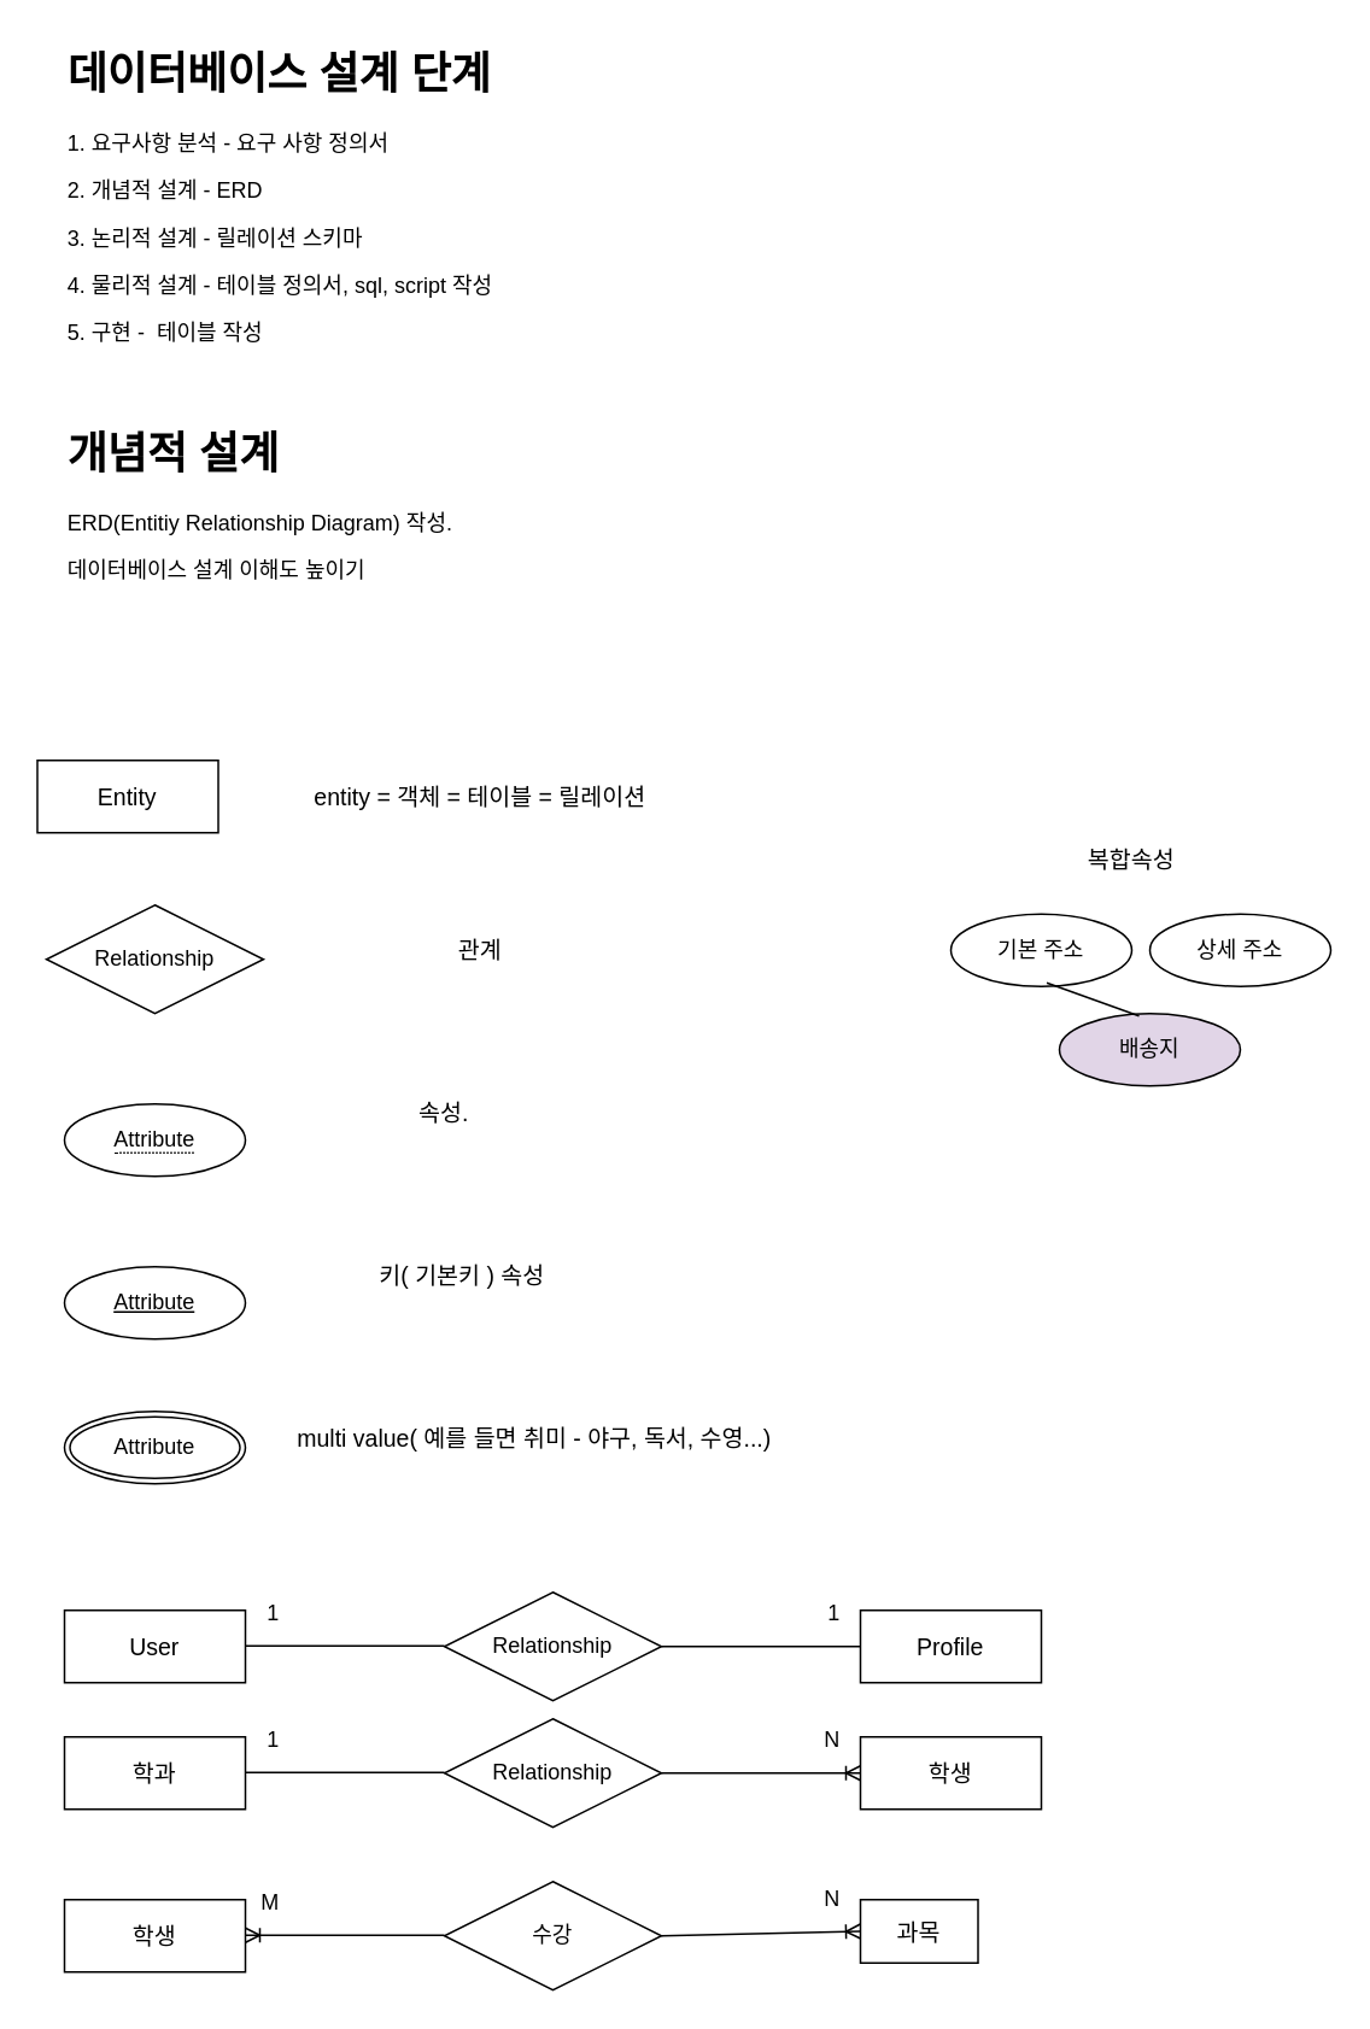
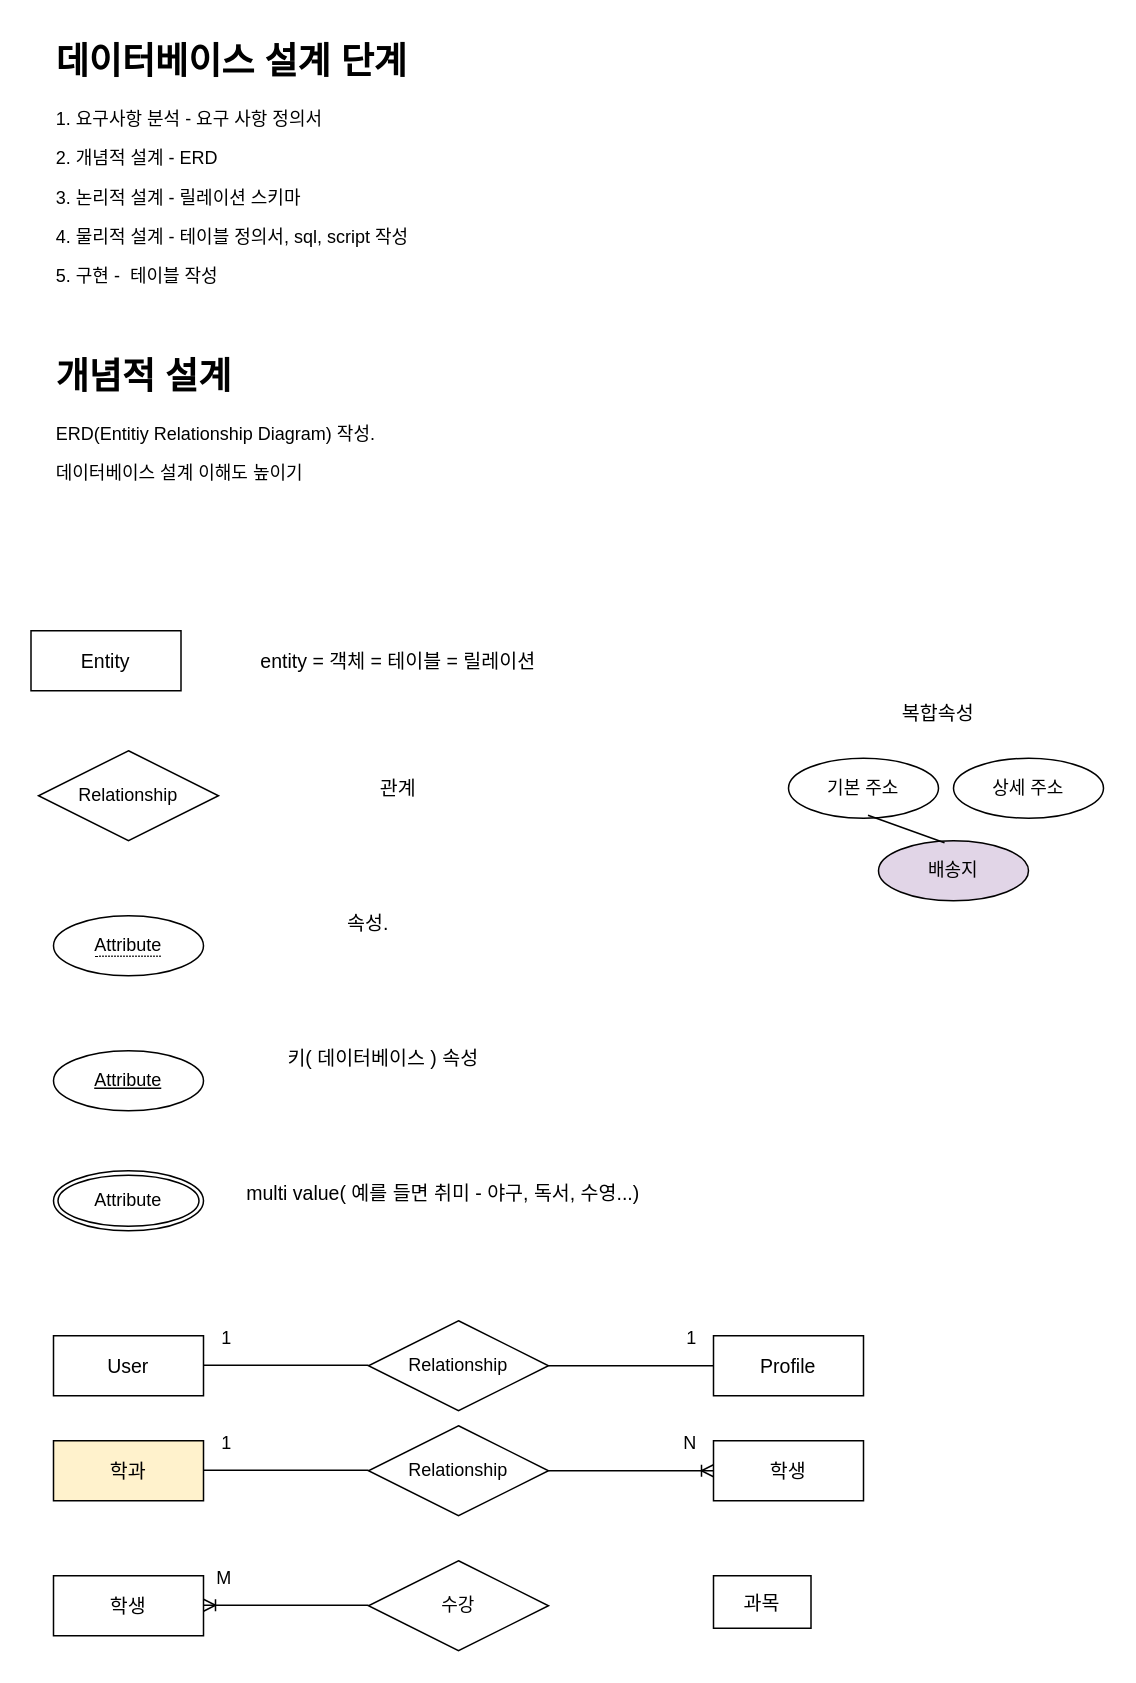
  <mxCell id="0" />
  <mxCell id="1" parent="0" />
  <mxCell id="2" value="&lt;h1 style=&quot;margin-top: 0px;&quot;&gt;개념적 설계&lt;/h1&gt;&lt;p&gt;ERD(Entitiy Relationship Diagram) 작성.&lt;/p&gt;&lt;p&gt;&lt;span style=&quot;background-color: transparent;&quot;&gt;데이터베이스 설계 이해도 높이기&lt;/span&gt;&lt;/p&gt;&lt;p&gt;&lt;br&gt;&lt;/p&gt;" style="text;html=1;whiteSpace=wrap;overflow=hidden;rounded=0;" parent="1" vertex="1"><mxGeometry x="35" y="230" width="340" height="120" as="geometry" /></mxCell>
  <mxCell id="3" value="&lt;h1 style=&quot;margin-top: 0px;&quot;&gt;데이터베이스 설계 단계&lt;/h1&gt;&lt;p&gt;1. 요구사항 분석 - 요구 사항 정의서&lt;/p&gt;&lt;p&gt;2. 개념적 설계 - ERD&lt;/p&gt;&lt;p&gt;3. 논리적 설계 - 릴레이션 스키마&lt;/p&gt;&lt;p&gt;4. 물리적 설계 - 테이블 정의서, sql, script 작성&lt;/p&gt;&lt;p&gt;5. 구현 -&amp;nbsp; 테이블 작성&lt;/p&gt;&lt;p&gt;&lt;br&gt;&lt;/p&gt;" style="text;html=1;whiteSpace=wrap;overflow=hidden;rounded=0;" parent="1" vertex="1"><mxGeometry x="35" y="20" width="340" height="190" as="geometry" /></mxCell>
  <mxCell id="4" value="&lt;font style=&quot;font-size: 13px;&quot;&gt;Entity&lt;/font&gt;" style="whiteSpace=wrap;html=1;align=center;" parent="1" vertex="1"><mxGeometry x="20" y="420" width="100" height="40" as="geometry" /></mxCell>
  <mxCell id="5" value="&lt;font style=&quot;font-size: 13px;&quot;&gt;entity = 객체 = 테이블 = 릴레이션&lt;/font&gt;" style="text;html=1;align=center;verticalAlign=middle;whiteSpace=wrap;rounded=0;" parent="1" vertex="1"><mxGeometry x="155" y="425" width="220" height="30" as="geometry" /></mxCell>
  <mxCell id="6" value="Relationship" style="shape=rhombus;perimeter=rhombusPerimeter;whiteSpace=wrap;html=1;align=center;" parent="1" vertex="1"><mxGeometry x="25" y="500" width="120" height="60" as="geometry" /></mxCell>
  <mxCell id="7" value="&lt;font style=&quot;font-size: 13px;&quot;&gt;관계&lt;/font&gt;" style="text;html=1;align=center;verticalAlign=middle;whiteSpace=wrap;rounded=0;" parent="1" vertex="1"><mxGeometry x="155" y="510" width="220" height="30" as="geometry" /></mxCell>
  <mxCell id="8" value="&lt;span style=&quot;border-bottom: 1px dotted&quot;&gt;Attribute&lt;/span&gt;" style="ellipse;whiteSpace=wrap;html=1;align=center;" parent="1" vertex="1"><mxGeometry x="35" y="610" width="100" height="40" as="geometry" /></mxCell>
  <mxCell id="9" value="&lt;span style=&quot;font-size: 13px;&quot;&gt;속성.&lt;/span&gt;" style="text;html=1;align=center;verticalAlign=middle;whiteSpace=wrap;rounded=0;" parent="1" vertex="1"><mxGeometry x="135" y="600" width="220" height="30" as="geometry" /></mxCell>
  <mxCell id="10" value="Attribute" style="ellipse;whiteSpace=wrap;html=1;align=center;fontStyle=4;" parent="1" vertex="1"><mxGeometry x="35" y="700" width="100" height="40" as="geometry" /></mxCell>
- <mxCell id="11" value="&lt;span style=&quot;font-size: 13px;&quot;&gt;키( 기본키 ) 속성&lt;/span&gt;" style="text;html=1;align=center;verticalAlign=middle;whiteSpace=wrap;rounded=0;" parent="1" vertex="1"><mxGeometry x="145" y="690" width="220" height="30" as="geometry" /></mxCell>
+ <mxCell id="11" value="&lt;span style=&quot;font-size: 13px;&quot;&gt;키( 데이터베이스 ) 속성&lt;/span&gt;" style="text;html=1;align=center;verticalAlign=middle;whiteSpace=wrap;rounded=0;" parent="1" vertex="1"><mxGeometry x="145" y="690" width="220" height="30" as="geometry" /></mxCell>
  <mxCell id="12" value="Attribute" style="ellipse;shape=doubleEllipse;margin=3;whiteSpace=wrap;html=1;align=center;" parent="1" vertex="1"><mxGeometry x="35" y="780" width="100" height="40" as="geometry" /></mxCell>
  <mxCell id="13" value="&lt;span style=&quot;font-size: 13px;&quot;&gt;multi value( 예를 들면 취미 - 야구, 독서, 수영...)&lt;/span&gt;" style="text;html=1;align=center;verticalAlign=middle;whiteSpace=wrap;rounded=0;" parent="1" vertex="1"><mxGeometry x="155" y="780" width="280" height="30" as="geometry" /></mxCell>
  <mxCell id="14" value="Relationship" style="shape=rhombus;perimeter=rhombusPerimeter;whiteSpace=wrap;html=1;align=center;" parent="1" vertex="1"><mxGeometry x="245" y="880" width="120" height="60" as="geometry" /></mxCell>
  <mxCell id="15" value="&lt;span style=&quot;font-size: 13px;&quot;&gt;User&lt;/span&gt;" style="whiteSpace=wrap;html=1;align=center;" parent="1" vertex="1"><mxGeometry x="35" y="890" width="100" height="40" as="geometry" /></mxCell>
  <mxCell id="16" value="&lt;font style=&quot;font-size: 13px;&quot;&gt;Profile&lt;/font&gt;" style="whiteSpace=wrap;html=1;align=center;" parent="1" vertex="1"><mxGeometry x="475" y="890" width="100" height="40" as="geometry" /></mxCell>
  <mxCell id="17" value="" style="endArrow=none;html=1;rounded=0;entryX=0;entryY=0.5;entryDx=0;entryDy=0;exitX=1;exitY=0.5;exitDx=0;exitDy=0;" parent="1" source="14" target="16" edge="1"><mxGeometry relative="1" as="geometry"><mxPoint x="305" y="990" as="sourcePoint" /><mxPoint x="465" y="990" as="targetPoint" /></mxGeometry></mxCell>
  <mxCell id="18" value="1" style="resizable=0;html=1;whiteSpace=wrap;align=right;verticalAlign=bottom;" parent="17" connectable="0" vertex="1"><mxGeometry x="1" relative="1" as="geometry"><mxPoint x="-10" y="-10" as="offset" /></mxGeometry></mxCell>
  <mxCell id="19" value="" style="endArrow=none;html=1;rounded=0;entryX=0;entryY=0.5;entryDx=0;entryDy=0;exitX=1;exitY=0.5;exitDx=0;exitDy=0;" parent="1" edge="1"><mxGeometry relative="1" as="geometry"><mxPoint x="135" y="909.66" as="sourcePoint" /><mxPoint x="245" y="909.66" as="targetPoint" /></mxGeometry></mxCell>
  <mxCell id="20" value="1" style="resizable=0;html=1;whiteSpace=wrap;align=right;verticalAlign=bottom;" parent="19" connectable="0" vertex="1"><mxGeometry x="1" relative="1" as="geometry"><mxPoint x="-90" y="-10" as="offset" /></mxGeometry></mxCell>
  <mxCell id="21" value="Relationship" style="shape=rhombus;perimeter=rhombusPerimeter;whiteSpace=wrap;html=1;align=center;" parent="1" vertex="1"><mxGeometry x="245" y="950" width="120" height="60" as="geometry" /></mxCell>
- <mxCell id="22" value="&lt;span style=&quot;font-size: 13px;&quot;&gt;학과&lt;/span&gt;" style="whiteSpace=wrap;html=1;align=center;" parent="1" vertex="1"><mxGeometry x="35" y="960" width="100" height="40" as="geometry" /></mxCell>
+ <mxCell id="22" value="&lt;span style=&quot;font-size: 13px;&quot;&gt;학과&lt;/span&gt;" style="whiteSpace=wrap;html=1;align=center;fillColor=#fff2cc;" parent="1" vertex="1"><mxGeometry x="35" y="960" width="100" height="40" as="geometry" /></mxCell>
  <mxCell id="23" value="&lt;font style=&quot;font-size: 13px;&quot;&gt;학생&lt;/font&gt;" style="whiteSpace=wrap;html=1;align=center;" parent="1" vertex="1"><mxGeometry x="475" y="960" width="100" height="40" as="geometry" /></mxCell>
  <mxCell id="24" value="" style="endArrow=ERoneToMany;html=1;rounded=0;entryX=0;entryY=0.5;entryDx=0;entryDy=0;exitX=1;exitY=0.5;exitDx=0;exitDy=0;endFill=0;" parent="1" target="23" edge="1"><mxGeometry relative="1" as="geometry"><mxPoint x="365" y="980" as="sourcePoint" /><mxPoint x="465" y="1060" as="targetPoint" /></mxGeometry></mxCell>
  <mxCell id="25" value="N" style="resizable=0;html=1;whiteSpace=wrap;align=right;verticalAlign=bottom;" parent="24" connectable="0" vertex="1"><mxGeometry x="1" relative="1" as="geometry"><mxPoint x="-10" y="-10" as="offset" /></mxGeometry></mxCell>
  <mxCell id="26" value="" style="endArrow=none;html=1;rounded=0;entryX=0;entryY=0.5;entryDx=0;entryDy=0;exitX=1;exitY=0.5;exitDx=0;exitDy=0;" parent="1" edge="1"><mxGeometry relative="1" as="geometry"><mxPoint x="135" y="979.66" as="sourcePoint" /><mxPoint x="245" y="979.66" as="targetPoint" /></mxGeometry></mxCell>
  <mxCell id="27" value="1" style="resizable=0;html=1;whiteSpace=wrap;align=right;verticalAlign=bottom;" parent="26" connectable="0" vertex="1"><mxGeometry x="1" relative="1" as="geometry"><mxPoint x="-90" y="-10" as="offset" /></mxGeometry></mxCell>
  <mxCell id="28" value="수강" style="shape=rhombus;perimeter=rhombusPerimeter;whiteSpace=wrap;html=1;align=center;" parent="1" vertex="1"><mxGeometry x="245" y="1040" width="120" height="60" as="geometry" /></mxCell>
  <mxCell id="29" value="&lt;span style=&quot;font-size: 13px;&quot;&gt;학생&lt;/span&gt;" style="whiteSpace=wrap;html=1;align=center;" parent="1" vertex="1"><mxGeometry x="35" y="1050" width="100" height="40" as="geometry" /></mxCell>
  <mxCell id="30" value="&lt;font style=&quot;font-size: 13px;&quot;&gt;과목&lt;/font&gt;" style="whiteSpace=wrap;html=1;align=center;" parent="1" vertex="1"><mxGeometry x="475" y="1050" width="65" height="35" as="geometry" /></mxCell>
- <mxCell id="31" value="" style="endArrow=ERoneToMany;html=1;rounded=0;entryX=0;entryY=0.5;entryDx=0;entryDy=0;exitX=1;exitY=0.5;exitDx=0;exitDy=0;endFill=0;" parent="1" source="28" target="30" edge="1"><mxGeometry relative="1" as="geometry"><mxPoint x="305" y="1150" as="sourcePoint" /><mxPoint x="465" y="1150" as="targetPoint" /></mxGeometry></mxCell>
- <mxCell id="32" value="N" style="resizable=0;html=1;whiteSpace=wrap;align=right;verticalAlign=bottom;" parent="31" connectable="0" vertex="1"><mxGeometry x="1" relative="1" as="geometry"><mxPoint x="-10" y="-10" as="offset" /></mxGeometry></mxCell>
  <mxCell id="33" value="" style="endArrow=none;html=1;rounded=0;entryX=0;entryY=0.5;entryDx=0;entryDy=0;exitX=1;exitY=0.5;exitDx=0;exitDy=0;startArrow=ERoneToMany;startFill=0;" parent="1" edge="1"><mxGeometry relative="1" as="geometry"><mxPoint x="135" y="1069.66" as="sourcePoint" /><mxPoint x="245" y="1069.66" as="targetPoint" /></mxGeometry></mxCell>
  <mxCell id="34" value="M" style="resizable=0;html=1;whiteSpace=wrap;align=right;verticalAlign=bottom;" parent="33" connectable="0" vertex="1"><mxGeometry x="1" relative="1" as="geometry"><mxPoint x="-90" y="-10" as="offset" /></mxGeometry></mxCell>
  <mxCell id="35" value="기본&amp;nbsp;&lt;span style=&quot;background-color: transparent;&quot;&gt;주소&lt;/span&gt;" style="ellipse;whiteSpace=wrap;html=1;align=center;" parent="1" vertex="1"><mxGeometry x="525" y="505" width="100" height="40" as="geometry" /></mxCell>
  <mxCell id="36" value="상세 주소" style="ellipse;whiteSpace=wrap;html=1;align=center;" parent="1" vertex="1"><mxGeometry x="635" y="505" width="100" height="40" as="geometry" /></mxCell>
  <mxCell id="37" value="배송지" style="ellipse;whiteSpace=wrap;html=1;align=center;fillColor=#e1d5e7;" parent="1" vertex="1"><mxGeometry x="585" y="560" width="100" height="40" as="geometry" /></mxCell>
  <mxCell id="38" value="&lt;span style=&quot;font-size: 13px;&quot;&gt;복합속성&lt;/span&gt;" style="text;html=1;align=center;verticalAlign=middle;whiteSpace=wrap;rounded=0;" parent="1" vertex="1"><mxGeometry x="515" y="460" width="220" height="30" as="geometry" /></mxCell>
  <mxCell id="39" value="" style="endArrow=none;html=1;entryX=0.59;entryY=0.917;entryDx=0;entryDy=0;entryPerimeter=0;" parent="1" edge="1"><mxGeometry width="50" height="50" relative="1" as="geometry"><mxPoint x="629" y="561.32" as="sourcePoint" /><mxPoint x="578" y="543" as="targetPoint" /></mxGeometry></mxCell>
